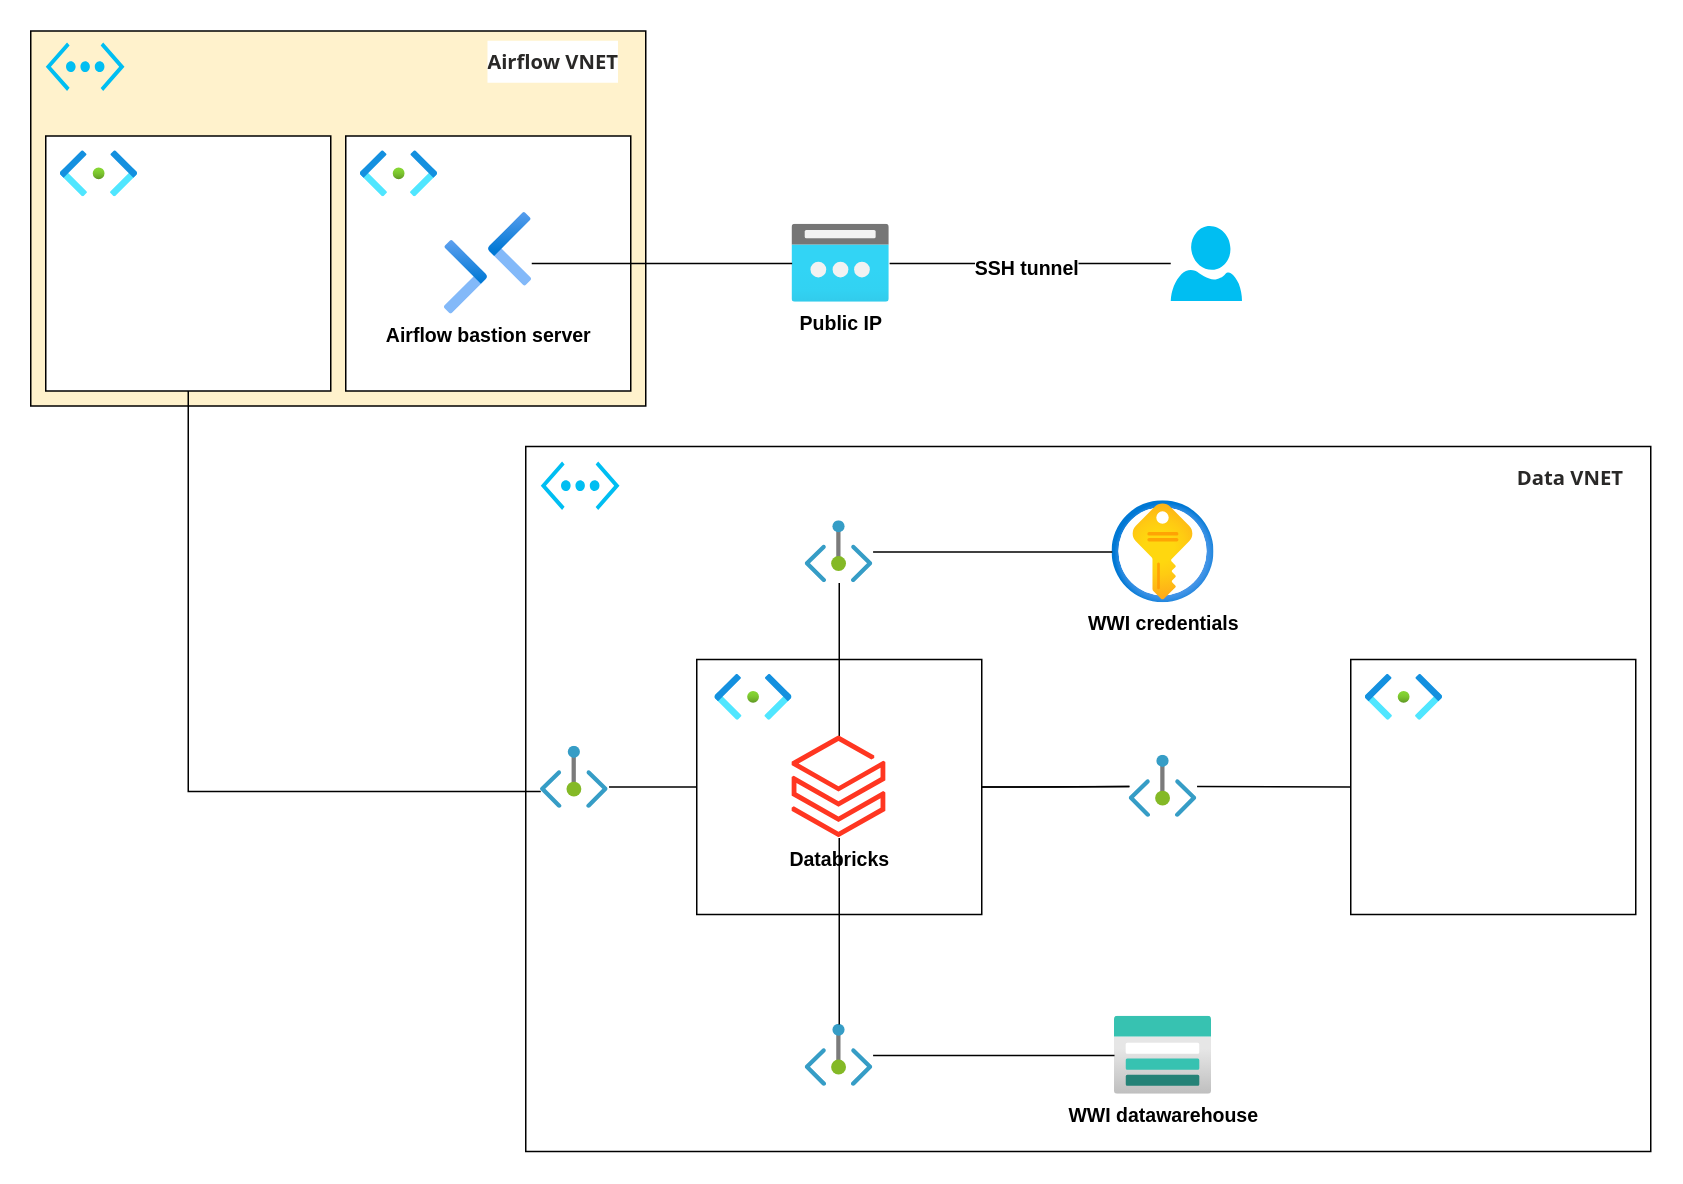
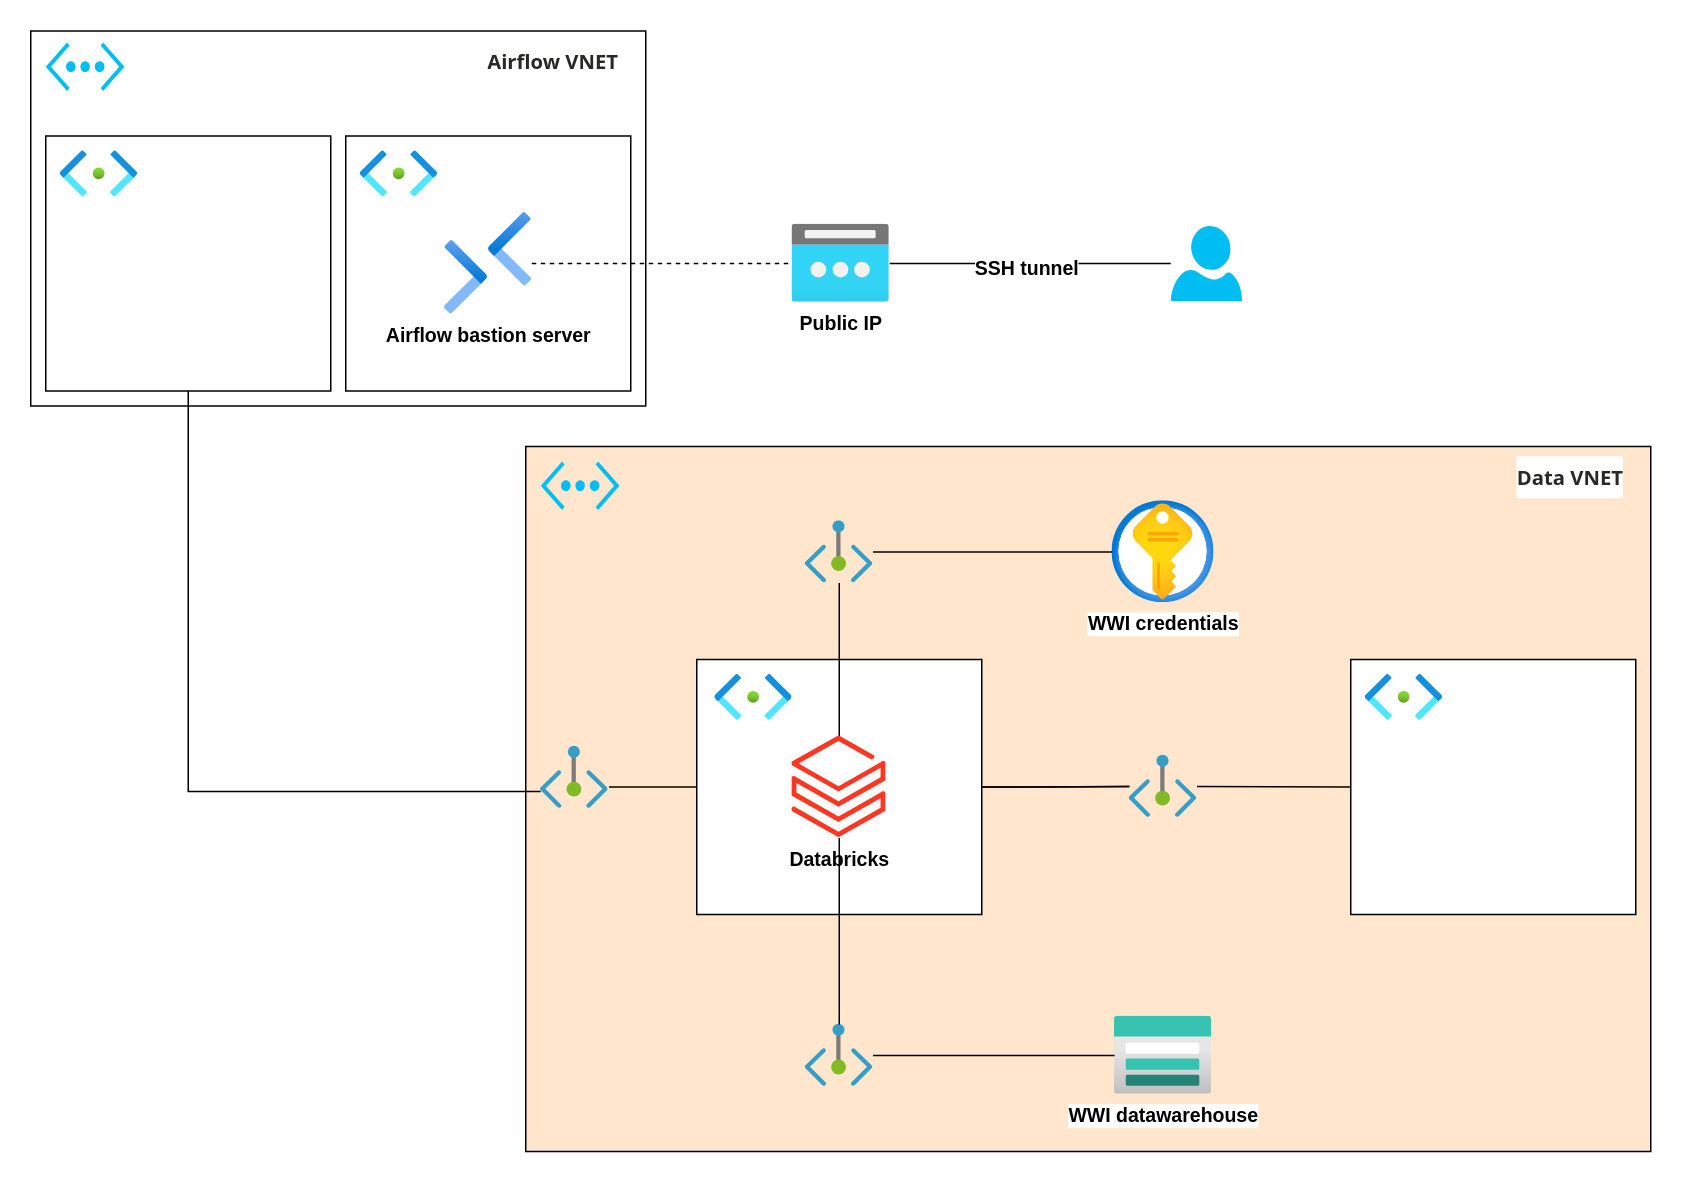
  <mxCell id="0" />
  <mxCell id="1" parent="0" />
- <mxCell id="2" value="&lt;h2 style=&quot;margin: 0px 16px 0px 0px; text-wrap-mode: nowrap; overflow: hidden; text-overflow: ellipsis; line-height: 28px; flex: 0 1 auto; color: rgb(41, 40, 39); font-family: az_ea_font, &amp;quot;Segoe UI&amp;quot;, az_font, system-ui, -apple-system, BlinkMacSystemFont, Roboto, Oxygen, Ubuntu, Cantarell, &amp;quot;Open Sans&amp;quot;, &amp;quot;Helvetica Neue&amp;quot;, sans-serif; background-color: rgb(255, 255, 255); outline: 0px !important;&quot; aria-describedby=&quot;22fb768f-f059-4426-8a40-691dfb530a40&quot; id=&quot;22fb768f-f059-4426-8a40-691dfb530a41&quot; class=&quot;fxs-blade-title-titleText msportalfx-tooltip-overflow&quot;&gt;Data VNET&lt;/h2&gt;" style="whiteSpace=wrap;html=1;verticalAlign=top;fontSize=9;textShadow=0;align=right;" parent="1" vertex="1"><mxGeometry x="350" y="297" width="750" height="470" as="geometry" /></mxCell>
+ <mxCell id="2" value="&lt;h2 style=&quot;margin: 0px 16px 0px 0px; text-wrap-mode: nowrap; overflow: hidden; text-overflow: ellipsis; line-height: 28px; flex: 0 1 auto; color: rgb(41, 40, 39); font-family: az_ea_font, &amp;quot;Segoe UI&amp;quot;, az_font, system-ui, -apple-system, BlinkMacSystemFont, Roboto, Oxygen, Ubuntu, Cantarell, &amp;quot;Open Sans&amp;quot;, &amp;quot;Helvetica Neue&amp;quot;, sans-serif; background-color: rgb(255, 255, 255); outline: 0px !important;&quot; aria-describedby=&quot;22fb768f-f059-4426-8a40-691dfb530a40&quot; id=&quot;22fb768f-f059-4426-8a40-691dfb530a41&quot; class=&quot;fxs-blade-title-titleText msportalfx-tooltip-overflow&quot;&gt;Data VNET&lt;/h2&gt;" style="whiteSpace=wrap;html=1;verticalAlign=top;fontSize=9;textShadow=0;align=right;fillColor=#ffe6cc;" parent="1" vertex="1"><mxGeometry x="350" y="297" width="750" height="470" as="geometry" /></mxCell>
  <mxCell id="3" value="" style="verticalLabelPosition=bottom;html=1;verticalAlign=top;align=center;strokeColor=none;fillColor=#00BEF2;shape=mxgraph.azure.virtual_network;pointerEvents=1;" parent="1" vertex="1"><mxGeometry x="360" y="307" width="52.5" height="32.31" as="geometry" /></mxCell>
- <mxCell id="4" value="&lt;h2 style=&quot;margin: 0px 16px 0px 0px; text-wrap-mode: nowrap; overflow: hidden; text-overflow: ellipsis; line-height: 28px; flex: 0 1 auto; color: rgb(41, 40, 39); font-family: az_ea_font, &amp;quot;Segoe UI&amp;quot;, az_font, system-ui, -apple-system, BlinkMacSystemFont, Roboto, Oxygen, Ubuntu, Cantarell, &amp;quot;Open Sans&amp;quot;, &amp;quot;Helvetica Neue&amp;quot;, sans-serif; background-color: rgb(255, 255, 255); outline: 0px !important;&quot; aria-describedby=&quot;22fb768f-f059-4426-8a40-691dfb530a40&quot; id=&quot;22fb768f-f059-4426-8a40-691dfb530a41&quot; class=&quot;fxs-blade-title-titleText msportalfx-tooltip-overflow&quot;&gt;Airflow VNET&lt;/h2&gt;" style="whiteSpace=wrap;html=1;verticalAlign=top;fontSize=9;textShadow=0;align=right;fillColor=#fff2cc;" parent="1" vertex="1"><mxGeometry x="20" y="20" width="410" height="250" as="geometry" /></mxCell>
+ <mxCell id="4" value="&lt;h2 style=&quot;margin: 0px 16px 0px 0px; text-wrap-mode: nowrap; overflow: hidden; text-overflow: ellipsis; line-height: 28px; flex: 0 1 auto; color: rgb(41, 40, 39); font-family: az_ea_font, &amp;quot;Segoe UI&amp;quot;, az_font, system-ui, -apple-system, BlinkMacSystemFont, Roboto, Oxygen, Ubuntu, Cantarell, &amp;quot;Open Sans&amp;quot;, &amp;quot;Helvetica Neue&amp;quot;, sans-serif; background-color: rgb(255, 255, 255); outline: 0px !important;&quot; aria-describedby=&quot;22fb768f-f059-4426-8a40-691dfb530a40&quot; id=&quot;22fb768f-f059-4426-8a40-691dfb530a41&quot; class=&quot;fxs-blade-title-titleText msportalfx-tooltip-overflow&quot;&gt;Airflow VNET&lt;/h2&gt;" style="whiteSpace=wrap;html=1;verticalAlign=top;fontSize=9;textShadow=0;align=right;" parent="1" vertex="1"><mxGeometry x="20" y="20" width="410" height="250" as="geometry" /></mxCell>
  <mxCell id="5" value="" style="verticalLabelPosition=bottom;html=1;verticalAlign=top;align=center;strokeColor=none;fillColor=#00BEF2;shape=mxgraph.azure.virtual_network;pointerEvents=1;" parent="1" vertex="1"><mxGeometry x="30" y="27.69" width="52.5" height="32.31" as="geometry" /></mxCell>
  <mxCell id="6" value="WWI datawarehouse" style="image;aspect=fixed;html=1;points=[];align=center;fontSize=13;image=img/lib/azure2/storage/Storage_Accounts.svg;fontStyle=1" parent="1" vertex="1"><mxGeometry x="742.5" y="677" width="65" height="52" as="geometry" /></mxCell>
  <mxCell id="7" value="Public IP" style="image;aspect=fixed;html=1;points=[];align=center;fontSize=13;image=img/lib/azure2/networking/Public_IP_Addresses.svg;fontStyle=1" parent="1" vertex="1"><mxGeometry x="527.6" y="149" width="65" height="52" as="geometry" /></mxCell>
  <mxCell id="8" value="" style="whiteSpace=wrap;html=1;" parent="1" vertex="1"><mxGeometry x="230" y="90" width="190" height="170" as="geometry" /></mxCell>
  <mxCell id="9" value="" style="image;aspect=fixed;html=1;points=[];align=center;fontSize=12;image=img/lib/azure2/networking/Subnet.svg;" parent="1" vertex="1"><mxGeometry x="240" y="100" width="51.3" height="30.72" as="geometry" /></mxCell>
  <mxCell id="10" value="&lt;div&gt;Airflow bastion server&lt;/div&gt;" style="image;aspect=fixed;html=1;points=[];align=center;fontSize=13;image=img/lib/azure2/networking/Bastions.svg;fontStyle=1" parent="1" vertex="1"><mxGeometry x="296" y="141" width="58.0" height="68" as="geometry" /></mxCell>
  <mxCell id="11" value="" style="whiteSpace=wrap;html=1;verticalAlign=top;align=right;fontStyle=1;fontSize=13;" parent="1" vertex="1"><mxGeometry x="900" y="439" width="190" height="170" as="geometry" /></mxCell>
  <mxCell id="12" value="" style="image;aspect=fixed;html=1;points=[];align=center;fontSize=12;image=img/lib/azure2/networking/Subnet.svg;" parent="1" vertex="1"><mxGeometry x="910" y="449" width="51.3" height="30.72" as="geometry" /></mxCell>
  <mxCell id="13" style="rounded=0;orthogonalLoop=1;jettySize=auto;html=1;exitX=1;exitY=0.5;exitDx=0;exitDy=0;endArrow=none;endFill=0;" parent="1" source="15" target="23" edge="1"><mxGeometry relative="1" as="geometry" /></mxCell>
  <mxCell id="14" value="" style="edgeStyle=orthogonalEdgeStyle;rounded=0;orthogonalLoop=1;jettySize=auto;html=1;endArrow=none;endFill=0;" parent="1" source="15" target="23" edge="1"><mxGeometry relative="1" as="geometry" /></mxCell>
  <mxCell id="15" value="" style="whiteSpace=wrap;html=1;verticalAlign=top;align=right;fontStyle=1;fontSize=13;" parent="1" vertex="1"><mxGeometry x="464" y="439" width="190" height="170" as="geometry" /></mxCell>
  <mxCell id="16" value="" style="image;aspect=fixed;html=1;points=[];align=center;fontSize=12;image=img/lib/azure2/networking/Subnet.svg;" parent="1" vertex="1"><mxGeometry x="476.3" y="449" width="51.3" height="30.72" as="geometry" /></mxCell>
  <mxCell id="17" value="WWI credentials" style="image;aspect=fixed;html=1;points=[];align=center;fontSize=13;image=img/lib/azure2/security/Key_Vaults.svg;fontStyle=1" parent="1" vertex="1"><mxGeometry x="741" y="333.31" width="68" height="68" as="geometry" /></mxCell>
  <mxCell id="18" style="edgeStyle=orthogonalEdgeStyle;rounded=0;orthogonalLoop=1;jettySize=auto;html=1;exitX=0.5;exitY=1;exitDx=0;exitDy=0;endArrow=none;endFill=0;" parent="1" source="19" target="21" edge="1"><mxGeometry relative="1" as="geometry"><Array as="points"><mxPoint x="125" y="527" /></Array></mxGeometry></mxCell>
  <mxCell id="19" value="" style="whiteSpace=wrap;html=1;" parent="1" vertex="1"><mxGeometry x="30" y="90" width="190" height="170" as="geometry" /></mxCell>
  <mxCell id="20" value="" style="image;aspect=fixed;html=1;points=[];align=center;fontSize=12;image=img/lib/azure2/networking/Subnet.svg;" parent="1" vertex="1"><mxGeometry x="40" y="100" width="51.3" height="30.72" as="geometry" /></mxCell>
  <mxCell id="21" value="" style="image;aspect=fixed;html=1;points=[];align=center;fontSize=13;image=img/lib/azure2/networking/Private_Endpoint.svg;fontStyle=1" parent="1" vertex="1"><mxGeometry x="360" y="497" width="45.12" height="41.36" as="geometry" /></mxCell>
  <mxCell id="22" value="" style="endArrow=none;html=1;rounded=0;entryX=0;entryY=0.5;entryDx=0;entryDy=0;exitX=1.009;exitY=0.654;exitDx=0;exitDy=0;exitPerimeter=0;edgeStyle=orthogonalEdgeStyle;endFill=0;" parent="1" source="21" target="15" edge="1"><mxGeometry width="50" height="50" relative="1" as="geometry"><mxPoint x="430" y="287" as="sourcePoint" /><mxPoint x="630" y="517" as="targetPoint" /></mxGeometry></mxCell>
  <mxCell id="23" value="" style="image;aspect=fixed;html=1;points=[];align=center;fontSize=13;image=img/lib/azure2/networking/Private_Endpoint.svg;fontStyle=1" parent="1" vertex="1"><mxGeometry x="752.44" y="503" width="45.12" height="41.36" as="geometry" /></mxCell>
  <mxCell id="24" value="" style="endArrow=none;html=1;rounded=0;entryX=0;entryY=0.5;entryDx=0;entryDy=0;endFill=0;" parent="1" source="23" target="11" edge="1"><mxGeometry width="50" height="50" relative="1" as="geometry"><mxPoint x="430" y="407" as="sourcePoint" /><mxPoint x="480" y="357" as="targetPoint" /></mxGeometry></mxCell>
  <mxCell id="25" value="" style="image;aspect=fixed;html=1;points=[];align=center;fontSize=13;image=img/lib/azure2/networking/Private_Endpoint.svg;fontStyle=1" parent="1" vertex="1"><mxGeometry x="536.44" y="346.63" width="45.12" height="41.36" as="geometry" /></mxCell>
  <mxCell id="26" value="" style="endArrow=none;html=1;rounded=0;endFill=0;" parent="1" source="17" target="25" edge="1"><mxGeometry width="50" height="50" relative="1" as="geometry"><mxPoint x="670" y="397" as="sourcePoint" /><mxPoint x="190" y="477" as="targetPoint" /></mxGeometry></mxCell>
  <mxCell id="27" value="" style="endArrow=none;html=1;rounded=0;endFill=0;" parent="1" source="25" target="28" edge="1"><mxGeometry width="50" height="50" relative="1" as="geometry"><mxPoint x="751" y="383" as="sourcePoint" /><mxPoint x="592" y="384" as="targetPoint" /></mxGeometry></mxCell>
  <mxCell id="28" value="Databricks" style="image;aspect=fixed;html=1;points=[];align=center;fontSize=13;image=img/lib/azure2/analytics/Azure_Databricks.svg;fontStyle=1" parent="1" vertex="1"><mxGeometry x="527.6" y="490" width="62.8" height="68" as="geometry" /></mxCell>
  <mxCell id="29" value="" style="image;aspect=fixed;html=1;points=[];align=center;fontSize=13;image=img/lib/azure2/networking/Private_Endpoint.svg;fontStyle=1" parent="1" vertex="1"><mxGeometry x="536.44" y="682.32" width="45.12" height="41.36" as="geometry" /></mxCell>
  <mxCell id="30" value="" style="endArrow=none;html=1;rounded=0;endFill=0;" parent="1" source="28" target="29" edge="1"><mxGeometry width="50" height="50" relative="1" as="geometry"><mxPoint x="680" y="527" as="sourcePoint" /><mxPoint x="730" y="477" as="targetPoint" /></mxGeometry></mxCell>
  <mxCell id="31" value="" style="endArrow=none;html=1;rounded=0;endFill=0;" parent="1" source="29" target="6" edge="1"><mxGeometry width="50" height="50" relative="1" as="geometry"><mxPoint x="680" y="527" as="sourcePoint" /><mxPoint x="730" y="477" as="targetPoint" /></mxGeometry></mxCell>
- <mxCell id="32" value="" style="endArrow=none;html=1;rounded=0;endFill=0;" parent="1" source="10" target="7" edge="1"><mxGeometry width="50" height="50" relative="1" as="geometry"><mxPoint x="500" y="310" as="sourcePoint" /><mxPoint x="550" y="260" as="targetPoint" /></mxGeometry></mxCell>
+ <mxCell id="32" value="" style="endArrow=none;html=1;rounded=0;endFill=0;dashed=1;" parent="1" source="10" target="7" edge="1"><mxGeometry width="50" height="50" relative="1" as="geometry"><mxPoint x="500" y="310" as="sourcePoint" /><mxPoint x="550" y="260" as="targetPoint" /></mxGeometry></mxCell>
  <mxCell id="33" value="" style="verticalLabelPosition=bottom;html=1;verticalAlign=top;align=center;strokeColor=none;fillColor=#00BEF2;shape=mxgraph.azure.user;" parent="1" vertex="1"><mxGeometry x="780" y="150" width="47.5" height="50" as="geometry" /></mxCell>
  <mxCell id="34" value="" style="endArrow=none;html=1;rounded=0;endFill=0;" parent="1" source="33" target="7" edge="1"><mxGeometry width="50" height="50" relative="1" as="geometry"><mxPoint x="500" y="310" as="sourcePoint" /><mxPoint x="550" y="260" as="targetPoint" /></mxGeometry></mxCell>
  <mxCell id="35" value="SSH tunnel" style="edgeLabel;html=1;align=center;verticalAlign=middle;resizable=0;points=[];fontSize=13;fontStyle=1" parent="34" vertex="1" connectable="0"><mxGeometry x="0.03" y="2" relative="1" as="geometry"><mxPoint as="offset" /></mxGeometry></mxCell>
